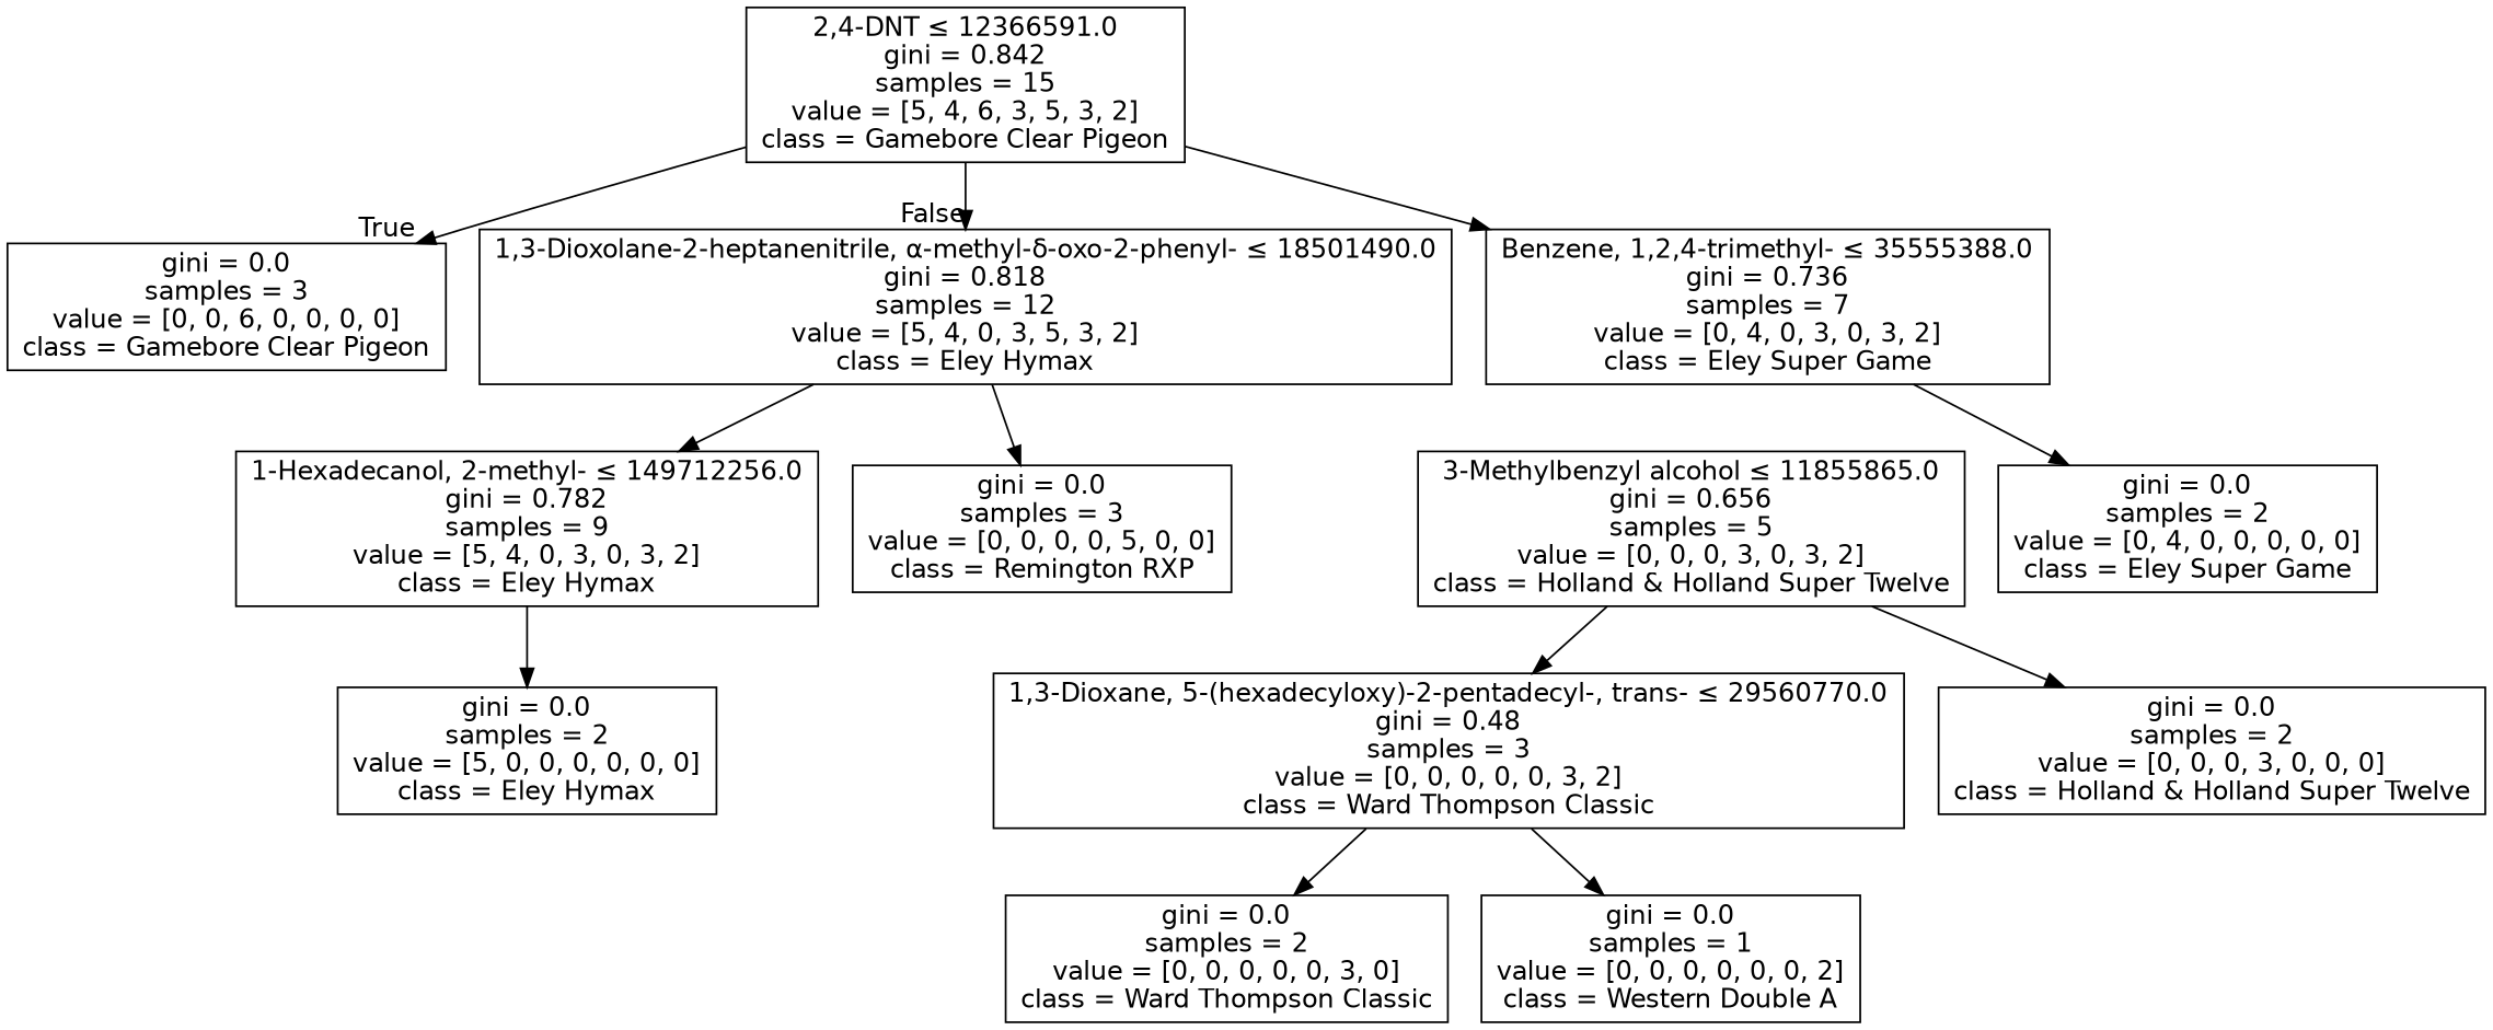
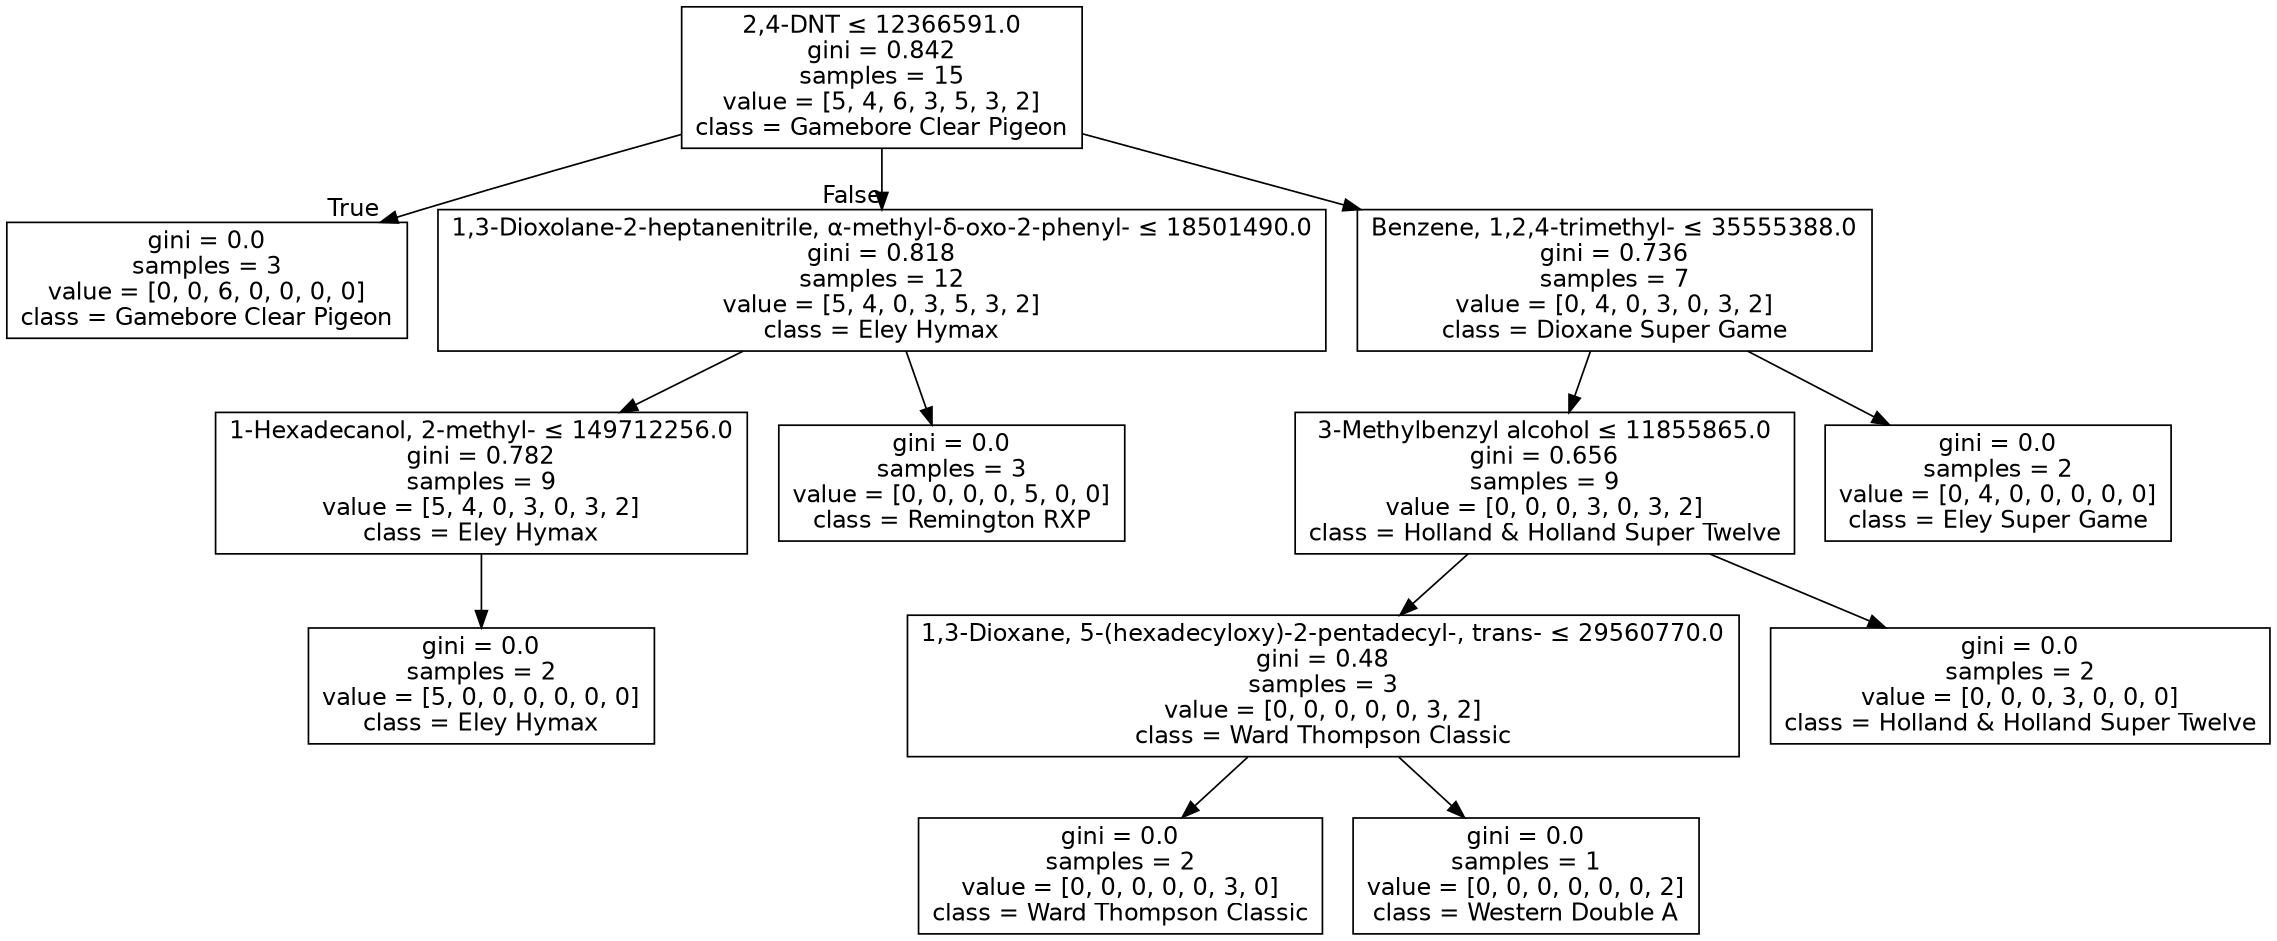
  digraph {
    node [fontname=helvetica shape=box]
    edge [fontname=helvetica]
    n1 [label=<2,4-DNT &le; 12366591.0<br/>gini = 0.842<br/>samples = 15<br/>value = [5, 4, 6, 3, 5, 3, 2]<br/>class = Gamebore Clear Pigeon>]
    n2 [label=<gini = 0.0<br/>samples = 3<br/>value = [0, 0, 6, 0, 0, 0, 0]<br/>class = Gamebore Clear Pigeon>]
    n3 [label=<1,3-Dioxolane-2-heptanenitrile, α-methyl-δ-oxo-2-phenyl- &le; 18501490.0<br/>gini = 0.818<br/>samples = 12<br/>value = [5, 4, 0, 3, 5, 3, 2]<br/>class = Eley Hymax>]
-   n4 [label=<Benzene, 1,2,4-trimethyl- &le; 35555388.0<br/>gini = 0.736<br/>samples = 7<br/>value = [0, 4, 0, 3, 0, 3, 2]<br/>class = Eley Super Game>]
+   n4 [label=<Benzene, 1,2,4-trimethyl- &le; 35555388.0<br/>gini = 0.736<br/>samples = 7<br/>value = [0, 4, 0, 3, 0, 3, 2]<br/>class = Dioxane Super Game>]
    n5 [label=<1-Hexadecanol, 2-methyl- &le; 149712256.0<br/>gini = 0.782<br/>samples = 9<br/>value = [5, 4, 0, 3, 0, 3, 2]<br/>class = Eley Hymax>]
    n6 [label=<gini = 0.0<br/>samples = 3<br/>value = [0, 0, 0, 0, 5, 0, 0]<br/>class = Remington RXP>]
    n7 [label=<gini = 0.0<br/>samples = 2<br/>value = [5, 0, 0, 0, 0, 0, 0]<br/>class = Eley Hymax>]
-   n8 [label=<3-Methylbenzyl alcohol &le; 11855865.0<br/>gini = 0.656<br/>samples = 5<br/>value = [0, 0, 0, 3, 0, 3, 2]<br/>class = Holland &amp; Holland Super Twelve>]
+   n8 [label=<3-Methylbenzyl alcohol &le; 11855865.0<br/>gini = 0.656<br/>samples = 9<br/>value = [0, 0, 0, 3, 0, 3, 2]<br/>class = Holland &amp; Holland Super Twelve>]
    n9 [label=<gini = 0.0<br/>samples = 2<br/>value = [0, 4, 0, 0, 0, 0, 0]<br/>class = Eley Super Game>]
    n10 [label=<1,3-Dioxane, 5-(hexadecyloxy)-2-pentadecyl-, trans- &le; 29560770.0<br/>gini = 0.48<br/>samples = 3<br/>value = [0, 0, 0, 0, 0, 3, 2]<br/>class = Ward Thompson Classic>]
    n11 [label=<gini = 0.0<br/>samples = 2<br/>value = [0, 0, 0, 3, 0, 0, 0]<br/>class = Holland &amp; Holland Super Twelve>]
    n12 [label=<gini = 0.0<br/>samples = 2<br/>value = [0, 0, 0, 0, 0, 3, 0]<br/>class = Ward Thompson Classic>]
    n13 [label=<gini = 0.0<br/>samples = 1<br/>value = [0, 0, 0, 0, 0, 0, 2]<br/>class = Western Double A>]
    n1 -> n2 [headlabel=True labelangle=45 labeldistance=2.5]
    n1 -> n3 [headlabel=False labelangle=-45 labeldistance=2.5]
    n1 -> n4
    n3 -> n5
    n3 -> n6
+   n4 -> n8
    n4 -> n9
    n5 -> n7
    n8 -> n10
    n8 -> n11
    n10 -> n12
    n10 -> n13
  }
